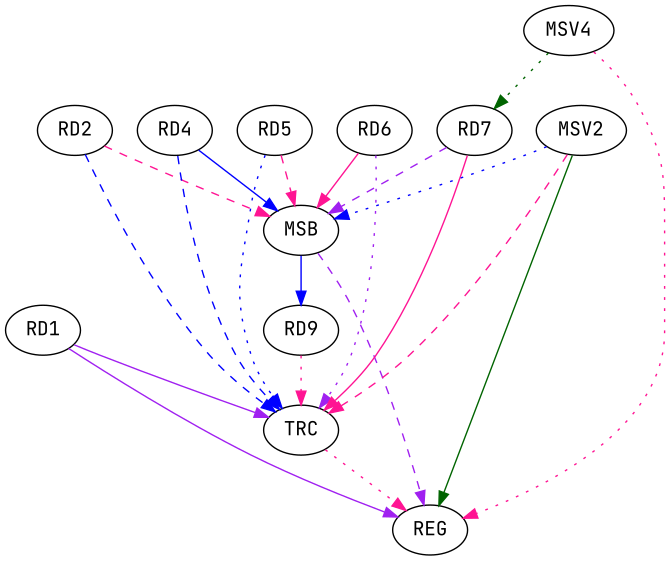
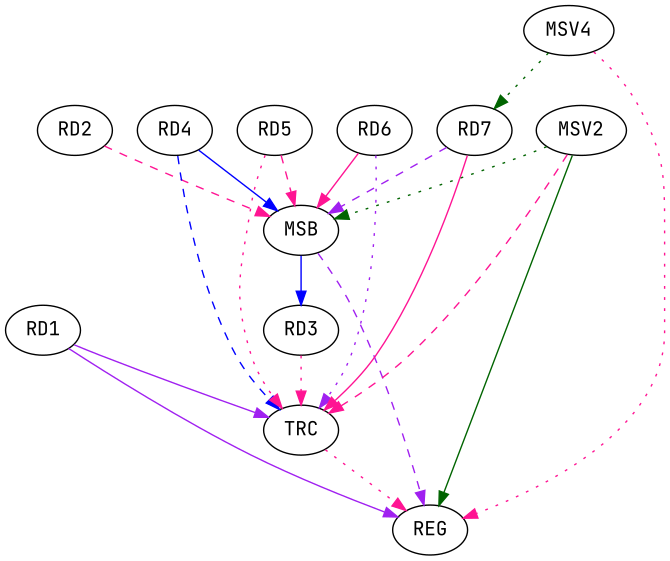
  strict digraph {
    fontname="JetBrains Mono"
    node [fontname="JetBrains Mono"]
    edge [color=deeppink fontname="JetBrains Mono" style=solid]
    n1 [label=RD1]
    n2 [label=REG]
    n3 [label=TRC]
    n4 [label=RD2]
    n5 [label=MSB]
-   n6 [label=RD9]
+   n6 [label=RD3]
    n7 [label=RD4]
    n8 [label=RD5]
    n9 [label=RD6]
    n10 [label=RD7]
    n11 [label=MSV2]
    n12 [label=MSV4]
    n1 -> n2 [color=purple]
    n1 -> n3 [color=purple]
    n3 -> n2 [style=dotted]
-   n4 -> n3 [color=blue style=dashed]
    n4 -> n5 [style=dashed]
    n5 -> n2 [color=purple style=dashed]
    n5 -> n6 [color=blue]
    n6 -> n3 [style=dotted]
    n7 -> n3 [color=blue style=dashed]
    n7 -> n5 [color=blue]
-   n8 -> n3 [color=blue style=dotted]
+   n8 -> n3 [style=dotted]
    n8 -> n5 [style=dashed]
    n9 -> n3 [color=purple style=dotted]
    n9 -> n5
    n10 -> n3
    n10 -> n5 [color=purple style=dashed]
    n11 -> n2 [color=darkgreen]
    n11 -> n3 [style=dashed]
-   n11 -> n5 [color=blue style=dotted]
+   n11 -> n5 [color=darkgreen style=dotted]
    n12 -> n2 [style=dotted]
    n12 -> n10 [color=darkgreen style=dotted]
  }
